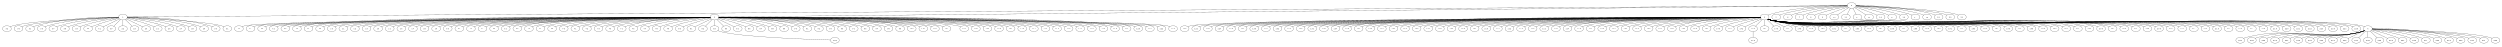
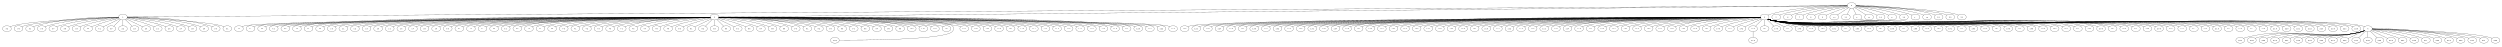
  graph {
    fontname="Courier Prime"
    node [fontname="Courier Prime"]
    edge [fontname="Courier Prime"]
    0
    1
    2
    3
    5
    6
    7
    8
    9
    10
    11
    12
    13
    14
    15
    16
    17
    18
    19
    20
    21
    32
    34
    35
    36
    37
    38
    33
    40
    41
    39
    22
    23
    24
    25
    26
    27
    28
    29
    30
    31
    42
    43
    44
    45
    46
    47
    48
    49
    50
    51
    52
    53
    54
    55
    56
    57
    58
    59
    60
    61
    62
    63
    64
    65
    66
    67
    68
    69
    70
    71
    72
    73
    74
    75
    76
    77
    78
    79
    80
    81
    82
    83
    84
    85
    86
    87
    88
    89
    90
    91
    92
    93
    94
    95
    96
    97
    98
    99
    100
    101
    102
    103
    104
    105
    106
    107
    108
    109
    110
    111
    112
    113
    114
    115
    116
    117
    118
    119
    120
    121
    122
    123
    124
    125
    126
    127
    128
    129
    130
    131
    132
    133
    134
    135
    136
    137
    138
    139
    140
    141
    142
    143
    144
    145
    146
    147
    148
    149
    n150 [label=550]
    151
    152
    153
    154
    155
    156
    157
    158
    159
    160
    161
    162
    163
    164
    165
    166
    167
    168
    169
    170
    171
    172
    174
    175
    176
    177
    178
    179
    180
    181
    182
    183
    184
    185
    186
    187
    188
    189
    190
    191
    192
    193
    194
    195
    196
    197
    198
    199
    200
    201
    202
    203
    204
    205
    206
    207
    208
    209
    210
    211
    212
    213
    214
    215
    216
    217
    218
    219
    220
    221
    222
    223
    224
    225
    226
    4
    227
    228
    229
    230
    231
    232
    233
    234
    235
    236
    237
    238
    239
    240
    241
    242
    243
    244
    245
    246
    247
    248
    249
    173
    0 -- 1
    0 -- 2
    0 -- 3
    0 -- 5
    0 -- 6
    0 -- 7
    0 -- 8
    0 -- 9
    0 -- 10
    0 -- 11
    0 -- 12
    0 -- 13
    0 -- 14
    0 -- 15
    0 -- 16
    0 -- 17
    0 -- 18
    0 -- 19
    0 -- 20
    0 -- 21
    1 -- 32
    1 -- 34
    1 -- 35
    1 -- 36
    1 -- 37
    1 -- 38
    1 -- 33
    1 -- 40
    1 -- 41
    1 -- 39
    1 -- 22
    1 -- 23
    1 -- 24
    1 -- 25
    1 -- 26
    1 -- 27
    1 -- 28
    1 -- 29
    1 -- 30
    1 -- 31
    2 -- 42
    2 -- 43
    2 -- 44
    2 -- 45
    2 -- 46
    2 -- 47
    2 -- 48
    2 -- 49
    2 -- 50
    2 -- 51
    2 -- 52
    2 -- 53
    2 -- 54
    2 -- 55
    2 -- 56
    2 -- 57
    2 -- 58
    2 -- 59
    2 -- 60
    2 -- 61
    2 -- 62
    2 -- 63
    2 -- 64
    2 -- 65
    2 -- 66
    2 -- 67
    2 -- 68
    2 -- 69
    2 -- 70
    2 -- 71
    2 -- 72
    2 -- 73
    2 -- 74
    2 -- 75
    2 -- 76
    2 -- 77
    2 -- 78
    2 -- 79
    2 -- 80
    2 -- 81
    2 -- 82
    2 -- 83
    2 -- 84
    2 -- 85
    2 -- 86
    2 -- 87
    2 -- 88
    2 -- 89
    2 -- 90
    2 -- 91
    2 -- 92
    2 -- 93
    2 -- 94
    2 -- 95
    2 -- 96
    2 -- 97
    2 -- 98
    2 -- 99
    2 -- 100
    2 -- 101
    2 -- 102
    2 -- 103
-   83 -- 104
+   2 -- 104
    2 -- 105
    2 -- 106
    2 -- 107
    2 -- 108
    2 -- 109
    2 -- 110
    2 -- 111
    2 -- 112
    2 -- 113
    2 -- 114
    2 -- 115
    2 -- 116
    2 -- 117
    2 -- 118
    2 -- 119
    2 -- 120
    2 -- 121
    2 -- 122
    2 -- 123
    3 -- 124
    3 -- 125
    3 -- 126
    3 -- 127
    3 -- 128
    3 -- 129
    3 -- 130
    3 -- 131
    3 -- 132
    3 -- 133
    3 -- 134
    3 -- 135
    3 -- 136
    3 -- 137
    3 -- 138
    3 -- 139
    3 -- 140
    3 -- 141
    3 -- 142
    3 -- 143
    3 -- 144
    3 -- 145
    3 -- 146
    3 -- 147
    3 -- 148
    3 -- 149
    3 -- n150
    3 -- 151
    3 -- 152
    3 -- 153
    3 -- 154
    3 -- 155
    3 -- 156
    3 -- 157
    3 -- 158
    3 -- 159
    3 -- 160
    3 -- 161
    3 -- 162
    3 -- 163
    3 -- 164
    3 -- 165
    3 -- 166
    3 -- 167
    3 -- 168
    3 -- 169
    3 -- 170
    3 -- 171
    3 -- 172
    3 -- 174
    3 -- 175
    3 -- 176
    3 -- 177
    3 -- 178
    3 -- 179
    3 -- 180
    3 -- 181
    3 -- 182
    3 -- 183
    3 -- 184
    3 -- 185
    3 -- 186
    3 -- 187
    3 -- 188
    3 -- 189
    3 -- 190
    3 -- 191
    3 -- 192
    3 -- 193
    3 -- 194
    3 -- 195
    3 -- 196
    3 -- 197
    3 -- 198
    3 -- 199
    3 -- 200
    3 -- 201
    3 -- 202
    3 -- 203
    3 -- 204
    3 -- 205
    3 -- 206
    3 -- 207
    3 -- 208
    3 -- 209
    3 -- 210
    3 -- 211
    3 -- 212
    3 -- 213
    3 -- 214
    3 -- 215
    3 -- 216
    3 -- 217
    3 -- 218
    3 -- 219
    3 -- 220
    3 -- 221
    3 -- 222
    3 -- 223
    3 -- 224
    3 -- 225
    3 -- 226
    12 -- 4
    174 -- 173
    4 -- 227
    4 -- 228
    4 -- 229
    4 -- 230
    4 -- 231
    4 -- 232
    4 -- 233
    4 -- 234
    4 -- 235
    4 -- 236
    4 -- 237
    4 -- 238
    4 -- 239
    4 -- 240
    4 -- 241
    4 -- 242
    4 -- 243
    4 -- 244
    4 -- 245
    4 -- 246
    4 -- 247
    4 -- 248
    4 -- 249
  }
